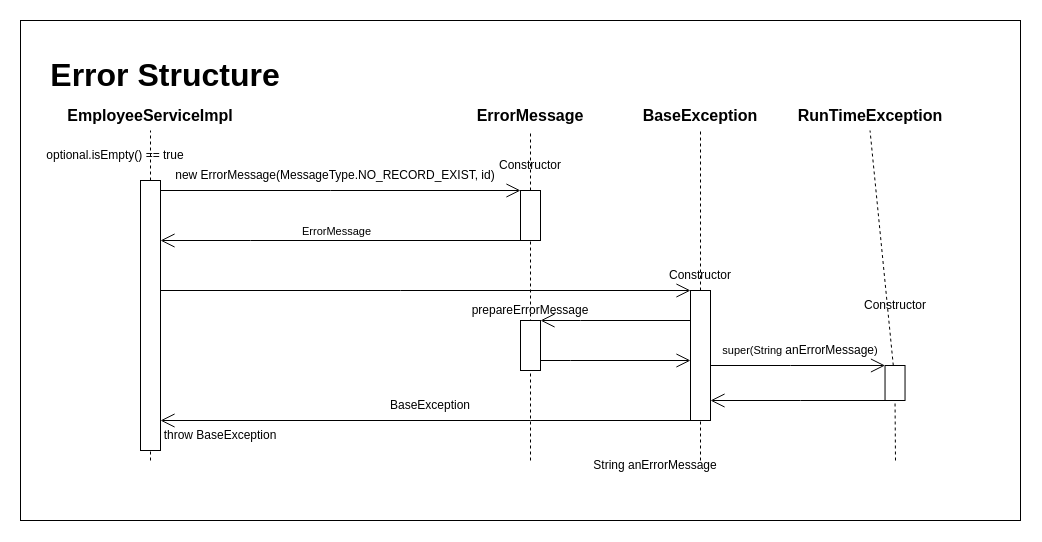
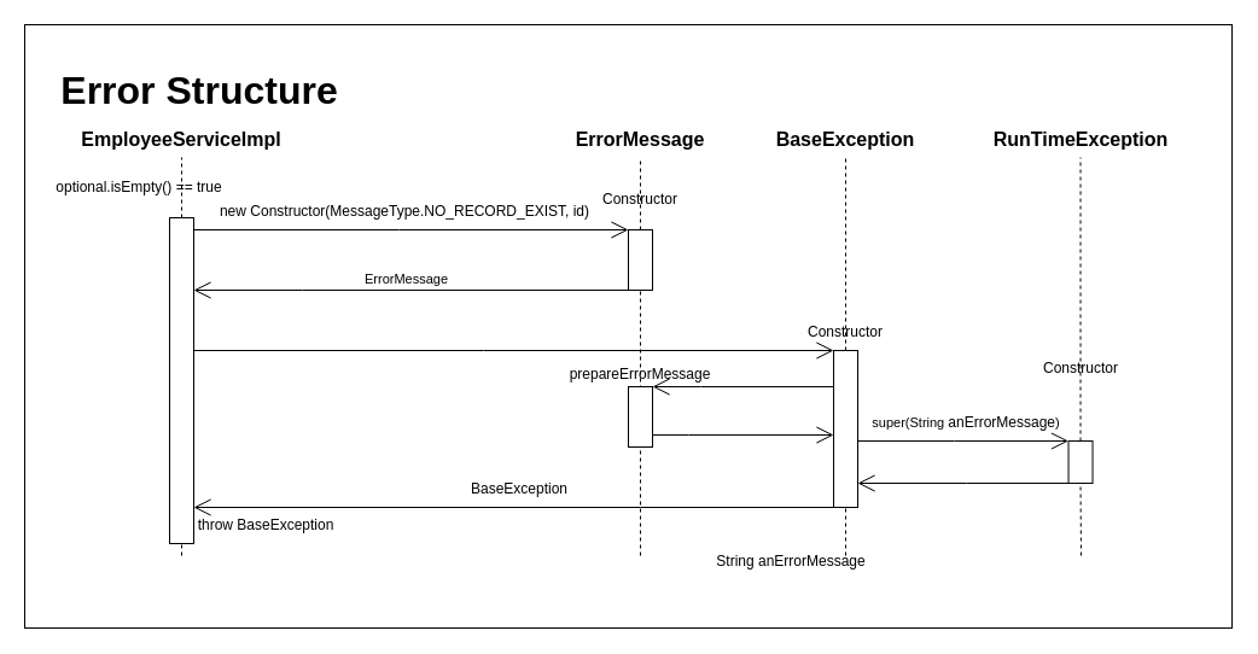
  <mxCell id="0" />
  <mxCell id="1" parent="0" />
  <mxCell id="2" value="" style="rounded=0;whiteSpace=wrap;html=1;" vertex="1" parent="1"><mxGeometry x="20" y="20" width="1000" height="500" as="geometry" /></mxCell>
  <mxCell id="3" value="Error Structure" style="text;html=1;align=center;verticalAlign=middle;whiteSpace=wrap;rounded=0;fontSize=32;fontStyle=1" vertex="1" parent="1"><mxGeometry x="40" y="60" width="250" height="30" as="geometry" /></mxCell>
  <mxCell id="4" value="EmployeeServiceImpl" style="text;html=1;align=center;verticalAlign=middle;whiteSpace=wrap;rounded=0;fontStyle=1;fontSize=16;" vertex="1" parent="1"><mxGeometry x="90" y="100" width="120" height="30" as="geometry" /></mxCell>
  <mxCell id="5" value="" style="endArrow=none;dashed=1;html=1;rounded=0;entryX=0.5;entryY=1;entryDx=0;entryDy=0;" edge="1" parent="1" source="7" target="4"><mxGeometry width="50" height="50" relative="1" as="geometry"><mxPoint x="150" y="460" as="sourcePoint" /><mxPoint x="450" y="240" as="targetPoint" /></mxGeometry></mxCell>
  <mxCell id="6" value="" style="endArrow=none;dashed=1;html=1;rounded=0;entryX=0.5;entryY=1;entryDx=0;entryDy=0;" edge="1" parent="1" target="7"><mxGeometry width="50" height="50" relative="1" as="geometry"><mxPoint x="150" y="460" as="sourcePoint" /><mxPoint x="150" y="130" as="targetPoint" /></mxGeometry></mxCell>
  <mxCell id="7" value="" style="rounded=0;whiteSpace=wrap;html=1;" vertex="1" parent="1"><mxGeometry x="140" y="180" width="20" height="270" as="geometry" /></mxCell>
  <mxCell id="8" value="optional.isEmpty() == true" style="text;html=1;align=center;verticalAlign=middle;whiteSpace=wrap;rounded=0;" vertex="1" parent="1"><mxGeometry x="30" y="140" width="170" height="30" as="geometry" /></mxCell>
  <mxCell id="9" value="BaseException" style="text;html=1;align=center;verticalAlign=middle;whiteSpace=wrap;rounded=0;fontStyle=1;fontSize=16;" vertex="1" parent="1"><mxGeometry x="640" y="100" width="120" height="30" as="geometry" /></mxCell>
  <mxCell id="10" value="" style="endArrow=none;dashed=1;html=1;rounded=0;entryX=0.5;entryY=1;entryDx=0;entryDy=0;" edge="1" parent="1" source="12" target="9"><mxGeometry width="50" height="50" relative="1" as="geometry"><mxPoint x="700" y="460" as="sourcePoint" /><mxPoint x="1000" y="240" as="targetPoint" /></mxGeometry></mxCell>
  <mxCell id="11" value="" style="endArrow=none;dashed=1;html=1;rounded=0;entryX=0.5;entryY=1;entryDx=0;entryDy=0;" edge="1" parent="1" target="12"><mxGeometry width="50" height="50" relative="1" as="geometry"><mxPoint x="700" y="460" as="sourcePoint" /><mxPoint x="700" y="130" as="targetPoint" /></mxGeometry></mxCell>
  <mxCell id="12" value="" style="rounded=0;whiteSpace=wrap;html=1;" vertex="1" parent="1"><mxGeometry x="690" y="290" width="20" height="130" as="geometry" /></mxCell>
  <mxCell id="13" value="" style="endArrow=open;html=1;rounded=0;entryX=0;entryY=0;entryDx=0;entryDy=0;edgeStyle=orthogonalEdgeStyle;endFill=0;strokeWidth=1;endSize=12;" edge="1" parent="1" source="7" target="12"><mxGeometry width="50" height="50" relative="1" as="geometry"><mxPoint x="260" y="250" as="sourcePoint" /><mxPoint x="310" y="200" as="targetPoint" /><Array as="points"><mxPoint x="400" y="290" /><mxPoint x="400" y="290" /></Array></mxGeometry></mxCell>
- <mxCell id="14" value="RunTimeException" style="text;html=1;align=center;verticalAlign=middle;whiteSpace=wrap;rounded=0;fontStyle=1;fontSize=16;" vertex="1" parent="1"><mxGeometry x="809.53" y="100" width="120" height="30" as="geometry" /></mxCell>
+ <mxCell id="14" value="RunTimeException" style="text;html=1;align=center;verticalAlign=middle;whiteSpace=wrap;rounded=0;fontStyle=1;fontSize=16;" vertex="1" parent="1"><mxGeometry x="834.53" y="100" width="120" height="30" as="geometry" /></mxCell>
  <mxCell id="15" value="" style="endArrow=none;dashed=1;html=1;rounded=0;entryX=0.5;entryY=1;entryDx=0;entryDy=0;" edge="1" parent="1" source="17" target="14"><mxGeometry width="50" height="50" relative="1" as="geometry"><mxPoint x="894.53" y="460" as="sourcePoint" /><mxPoint x="1194.53" y="240" as="targetPoint" /></mxGeometry></mxCell>
  <mxCell id="16" value="" style="endArrow=none;dashed=1;html=1;rounded=0;entryX=0.5;entryY=1;entryDx=0;entryDy=0;" edge="1" parent="1" target="17"><mxGeometry width="50" height="50" relative="1" as="geometry"><mxPoint x="895" y="460" as="sourcePoint" /><mxPoint x="894.53" y="130" as="targetPoint" /></mxGeometry></mxCell>
  <mxCell id="17" value="" style="rounded=0;whiteSpace=wrap;html=1;" vertex="1" parent="1"><mxGeometry x="884.53" y="365" width="20" height="35" as="geometry" /></mxCell>
  <mxCell id="18" value="Constructor" style="text;html=1;align=center;verticalAlign=middle;whiteSpace=wrap;rounded=0;" vertex="1" parent="1"><mxGeometry x="670" y="260" width="60" height="30" as="geometry" /></mxCell>
  <mxCell id="19" value="Constructor" style="text;html=1;align=center;verticalAlign=middle;whiteSpace=wrap;rounded=0;" vertex="1" parent="1"><mxGeometry x="864.53" y="290" width="60" height="30" as="geometry" /></mxCell>
  <mxCell id="20" value="" style="endArrow=open;html=1;rounded=0;edgeStyle=orthogonalEdgeStyle;endFill=0;strokeWidth=1;endSize=12;entryX=0;entryY=0;entryDx=0;entryDy=0;" edge="1" parent="1" source="12" target="17"><mxGeometry width="50" height="50" relative="1" as="geometry"><mxPoint x="690" y="330" as="sourcePoint" /><mxPoint x="870" y="344.5" as="targetPoint" /><Array as="points"><mxPoint x="790" y="365" /><mxPoint x="790" y="365" /></Array></mxGeometry></mxCell>
  <mxCell id="21" value="ErrorMessage" style="text;html=1;align=center;verticalAlign=middle;whiteSpace=wrap;rounded=0;fontStyle=1;fontSize=16;" vertex="1" parent="1"><mxGeometry x="470" y="100" width="120" height="30" as="geometry" /></mxCell>
  <mxCell id="22" value="" style="endArrow=none;dashed=1;html=1;rounded=0;entryX=0.5;entryY=1;entryDx=0;entryDy=0;" edge="1" parent="1" source="24" target="21"><mxGeometry width="50" height="50" relative="1" as="geometry"><mxPoint x="530" y="460" as="sourcePoint" /><mxPoint x="830" y="240" as="targetPoint" /></mxGeometry></mxCell>
  <mxCell id="23" value="" style="endArrow=none;dashed=1;html=1;rounded=0;entryX=0.5;entryY=1;entryDx=0;entryDy=0;" edge="1" parent="1" target="24"><mxGeometry width="50" height="50" relative="1" as="geometry"><mxPoint x="530" y="460" as="sourcePoint" /><mxPoint x="530" y="130" as="targetPoint" /></mxGeometry></mxCell>
  <mxCell id="24" value="" style="rounded=0;whiteSpace=wrap;html=1;" vertex="1" parent="1"><mxGeometry x="520" y="190" width="20" height="50" as="geometry" /></mxCell>
  <mxCell id="25" value="Constructor" style="text;html=1;align=center;verticalAlign=middle;whiteSpace=wrap;rounded=0;" vertex="1" parent="1"><mxGeometry x="500" y="150" width="60" height="30" as="geometry" /></mxCell>
- <mxCell id="26" value="new ErrorMessage(MessageType.NO_RECORD_EXIST, id)" style="text;html=1;align=center;verticalAlign=middle;whiteSpace=wrap;rounded=0;" vertex="1" parent="1"><mxGeometry x="170" y="160" width="330" height="30" as="geometry" /></mxCell>
+ <mxCell id="26" value="new Constructor(MessageType.NO_RECORD_EXIST, id)" style="text;html=1;align=center;verticalAlign=middle;whiteSpace=wrap;rounded=0;" vertex="1" parent="1"><mxGeometry x="170" y="160" width="330" height="30" as="geometry" /></mxCell>
  <mxCell id="27" value="" style="endArrow=open;html=1;rounded=0;entryX=0;entryY=0;entryDx=0;entryDy=0;edgeStyle=orthogonalEdgeStyle;endFill=0;strokeWidth=1;endSize=12;" edge="1" parent="1" source="7" target="24"><mxGeometry width="50" height="50" relative="1" as="geometry"><mxPoint x="65" y="370" as="sourcePoint" /><mxPoint x="575" y="370" as="targetPoint" /><Array as="points"><mxPoint x="330" y="190" /><mxPoint x="330" y="190" /></Array></mxGeometry></mxCell>
  <mxCell id="28" value="" style="endArrow=open;html=1;rounded=0;edgeStyle=orthogonalEdgeStyle;endFill=0;strokeWidth=1;endSize=12;" edge="1" parent="1" source="24" target="7"><mxGeometry width="50" height="50" relative="1" as="geometry"><mxPoint x="330" y="230" as="sourcePoint" /><mxPoint x="220" y="220" as="targetPoint" /><Array as="points"><mxPoint x="250" y="240" /><mxPoint x="250" y="240" /></Array></mxGeometry></mxCell>
  <mxCell id="29" value="ErrorMessage" style="edgeLabel;html=1;align=center;verticalAlign=middle;resizable=0;points=[];" vertex="1" connectable="0" parent="28"><mxGeometry x="0.235" relative="1" as="geometry"><mxPoint x="37" y="-10" as="offset" /></mxGeometry></mxCell>
  <mxCell id="30" value="" style="endArrow=open;html=1;rounded=0;edgeStyle=orthogonalEdgeStyle;endFill=0;strokeWidth=1;endSize=12;exitX=0;exitY=1;exitDx=0;exitDy=0;" edge="1" parent="1" source="12" target="7"><mxGeometry width="50" height="50" relative="1" as="geometry"><mxPoint x="600" y="390" as="sourcePoint" /><mxPoint x="170" y="390" as="targetPoint" /><Array as="points"><mxPoint x="530" y="420" /><mxPoint x="530" y="420" /></Array></mxGeometry></mxCell>
  <mxCell id="31" value="BaseException" style="text;html=1;align=center;verticalAlign=middle;whiteSpace=wrap;rounded=0;" vertex="1" parent="1"><mxGeometry x="310" y="390" width="240" height="30" as="geometry" /></mxCell>
  <mxCell id="32" value="throw BaseException" style="text;html=1;align=center;verticalAlign=middle;whiteSpace=wrap;rounded=0;" vertex="1" parent="1"><mxGeometry x="150" y="420" width="140" height="30" as="geometry" /></mxCell>
  <mxCell id="33" value="" style="rounded=0;whiteSpace=wrap;html=1;" vertex="1" parent="1"><mxGeometry x="520" y="320" width="20" height="50" as="geometry" /></mxCell>
  <mxCell id="34" value="prepareErrorMessage" style="text;html=1;align=center;verticalAlign=middle;whiteSpace=wrap;rounded=0;" vertex="1" parent="1"><mxGeometry x="500" y="295" width="60" height="30" as="geometry" /></mxCell>
  <mxCell id="35" value="" style="endArrow=open;html=1;rounded=0;edgeStyle=orthogonalEdgeStyle;endFill=0;strokeWidth=1;endSize=12;entryX=1;entryY=0;entryDx=0;entryDy=0;" edge="1" parent="1" source="12" target="33"><mxGeometry width="50" height="50" relative="1" as="geometry"><mxPoint x="660" y="320" as="sourcePoint" /><mxPoint x="550" y="500" as="targetPoint" /><Array as="points"><mxPoint x="580" y="320" /><mxPoint x="580" y="320" /></Array></mxGeometry></mxCell>
  <mxCell id="36" value="" style="endArrow=open;html=1;rounded=0;edgeStyle=orthogonalEdgeStyle;endFill=0;strokeWidth=1;endSize=12;" edge="1" parent="1" source="33" target="12"><mxGeometry width="50" height="50" relative="1" as="geometry"><mxPoint x="690" y="360" as="sourcePoint" /><mxPoint x="560" y="360" as="targetPoint" /><Array as="points"><mxPoint x="570" y="360" /><mxPoint x="570" y="360" /></Array></mxGeometry></mxCell>
  <mxCell id="37" value="String anErrorMessage" style="text;html=1;align=center;verticalAlign=middle;whiteSpace=wrap;rounded=0;" vertex="1" parent="1"><mxGeometry x="590" y="450" width="130" height="30" as="geometry" /></mxCell>
  <mxCell id="38" value="" style="endArrow=open;html=1;rounded=0;edgeStyle=orthogonalEdgeStyle;endFill=0;strokeWidth=1;endSize=12;exitX=0;exitY=1;exitDx=0;exitDy=0;" edge="1" parent="1" source="17" target="12"><mxGeometry width="50" height="50" relative="1" as="geometry"><mxPoint x="860" y="380" as="sourcePoint" /><mxPoint x="1035" y="380" as="targetPoint" /><Array as="points"><mxPoint x="800" y="400" /><mxPoint x="800" y="400" /></Array></mxGeometry></mxCell>
  <mxCell id="39" value="&lt;span style=&quot;color: rgba(0, 0, 0, 0); font-family: monospace; font-size: 0px; text-align: start; text-wrap-mode: nowrap;&quot;&gt;%3CmxGraphModel%3E%3Croot%3E%3CmxCell%20id%3D%220%22%2F%3E%3CmxCell%20id%3D%221%22%20parent%3D%220%22%2F%3E%3CmxCell%20id%3D%222%22%20value%3D%22%22%20style%3D%22endArrow%3Dopen%3Bhtml%3D1%3Brounded%3D0%3BedgeStyle%3DorthogonalEdgeStyle%3BendFill%3D0%3BstrokeWidth%3D1%3BendSize%3D12%3BentryX%3D0%3BentryY%3D0%3BentryDx%3D0%3BentryDy%3D0%3B%22%20edge%3D%221%22%20parent%3D%221%22%3E%3CmxGeometry%20width%3D%2250%22%20height%3D%2250%22%20relative%3D%221%22%20as%3D%22geometry%22%3E%3CmxPoint%20x%3D%22730%22%20y%3D%22385%22%20as%3D%22sourcePoint%22%2F%3E%3CmxPoint%20x%3D%22905%22%20y%3D%22385%22%20as%3D%22targetPoint%22%2F%3E%3CArray%20as%3D%22points%22%3E%3CmxPoint%20x%3D%22810%22%20y%3D%22385%22%2F%3E%3CmxPoint%20x%3D%22810%22%20y%3D%22385%22%2F%3E%3C%2FArray%3E%3C%2FmxGeometry%3E%3C%2FmxCell%3E%3C%2Froot%3E%3C%2FmxGraphModel%3E&lt;/span&gt;&lt;span style=&quot;font-size: 11px; text-wrap-mode: nowrap; background-color: rgb(255, 255, 255);&quot;&gt;super(String&amp;nbsp;&lt;/span&gt;&lt;span style=&quot;background-color: rgb(255, 255, 255);&quot;&gt;anErrorMessage&lt;/span&gt;&lt;span style=&quot;font-size: 11px; text-wrap-mode: nowrap; background-color: rgb(255, 255, 255);&quot;&gt;)&lt;/span&gt;" style="text;html=1;align=center;verticalAlign=middle;whiteSpace=wrap;rounded=0;" vertex="1" parent="1"><mxGeometry x="770" y="335" width="60" height="30" as="geometry" /></mxCell>
